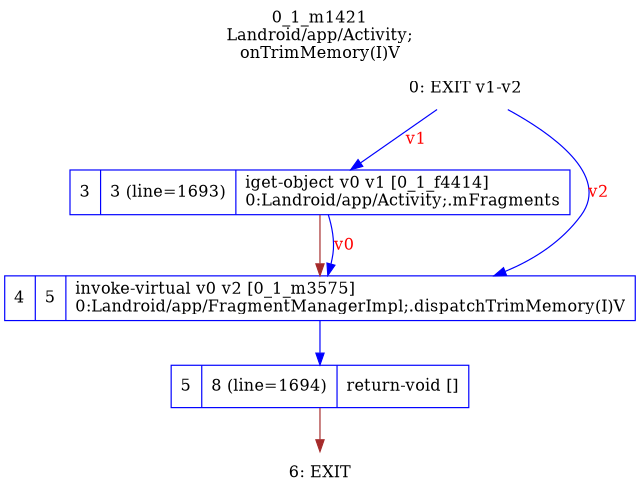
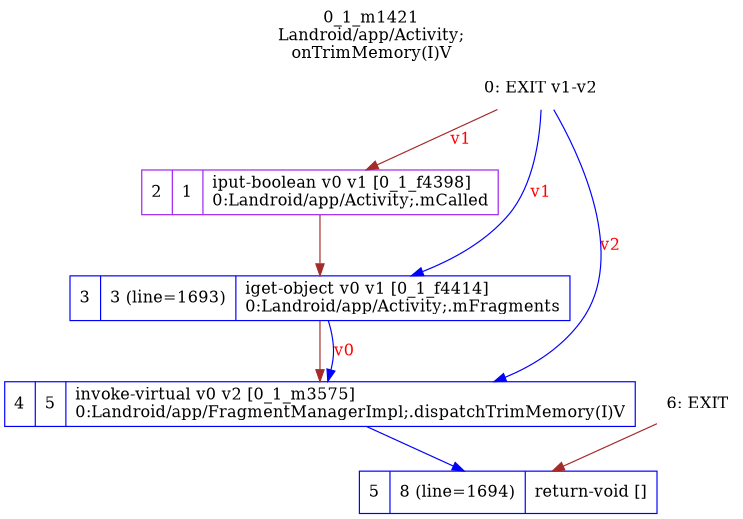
  digraph {
    label="0_1_m1421\nLandroid/app/Activity;\nonTrimMemory(I)V"
    labelloc=t
    rankdir=UD
    node [color=blue shape=record]
    edge [color=brown fontcolor=red]
    n1 [label="0: EXIT v1-v2" shape=plaintext]
+   n2 [color=purple label="2|1|iput-boolean v0 v1 [0_1_f4398]\l0:Landroid/app/Activity;.mCalled\l"]
    n3 [label="3|3 (line=1693)|iget-object v0 v1 [0_1_f4414]\l0:Landroid/app/Activity;.mFragments\l"]
    n4 [label="4|5|invoke-virtual v0 v2 [0_1_m3575]\l0:Landroid/app/FragmentManagerImpl;.dispatchTrimMemory(I)V\l"]
    n5 [label="5|8 (line=1694)|return-void []\l"]
    n6 [color=purple label="6: EXIT" shape=plaintext]
+   n1 -> n2 [label=v1]
    n1 -> n3 [color=blue label=v1]
    n1 -> n4 [color=blue label=v2]
+   n2 -> n3 [fontcolor=blue weight=100]
    n3 -> n4 [fontcolor=blue weight=100]
    n3 -> n4 [color=blue label=v0]
    n4 -> n5 [color=blue fontcolor=blue weight=100]
-   n5 -> n6 [fontcolor=blue weight=100]
+   n6 -> n5 [fontcolor=blue weight=100]
  }
